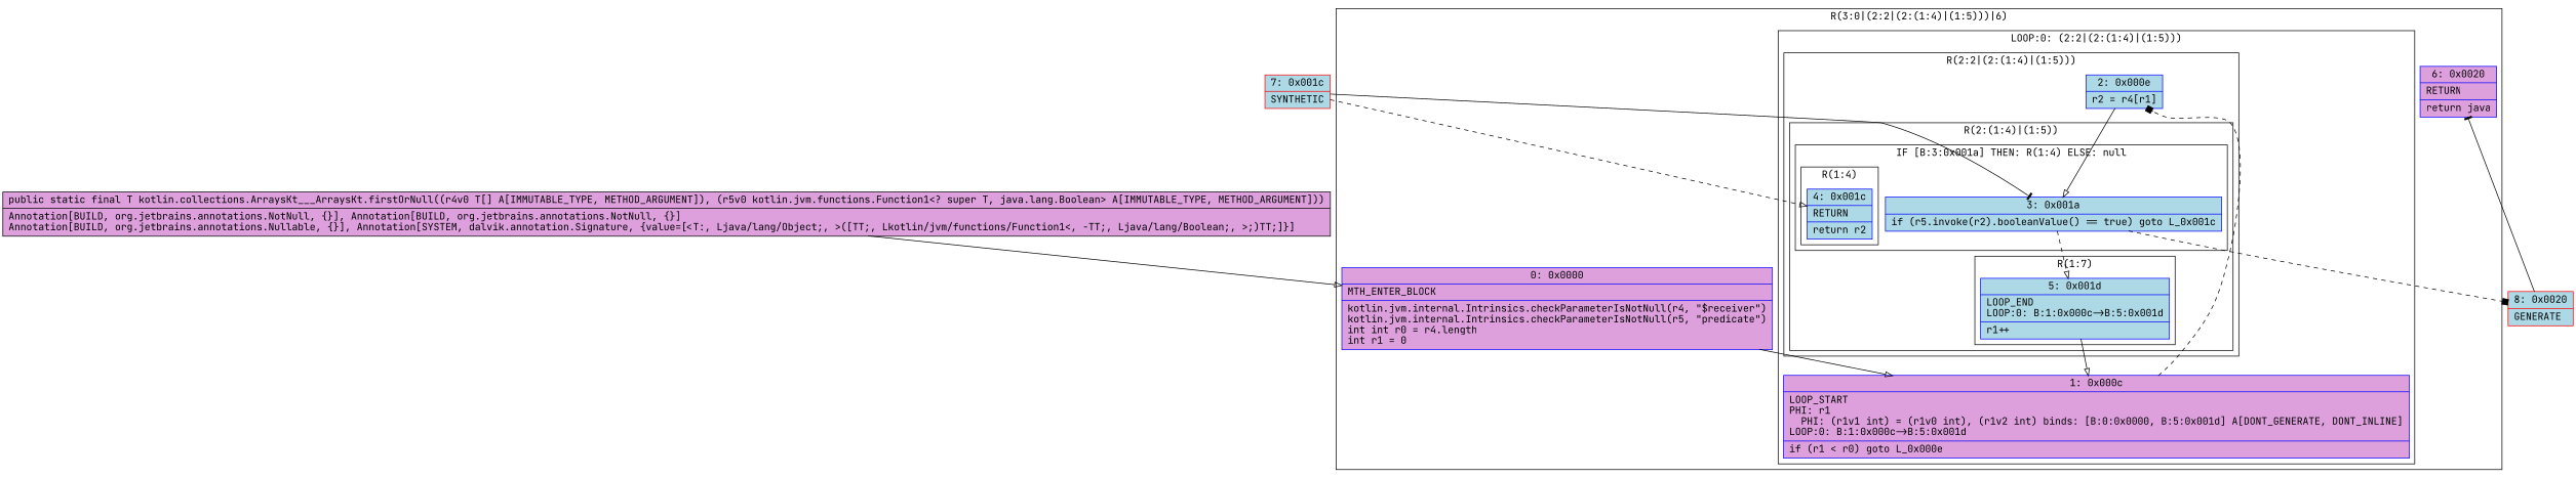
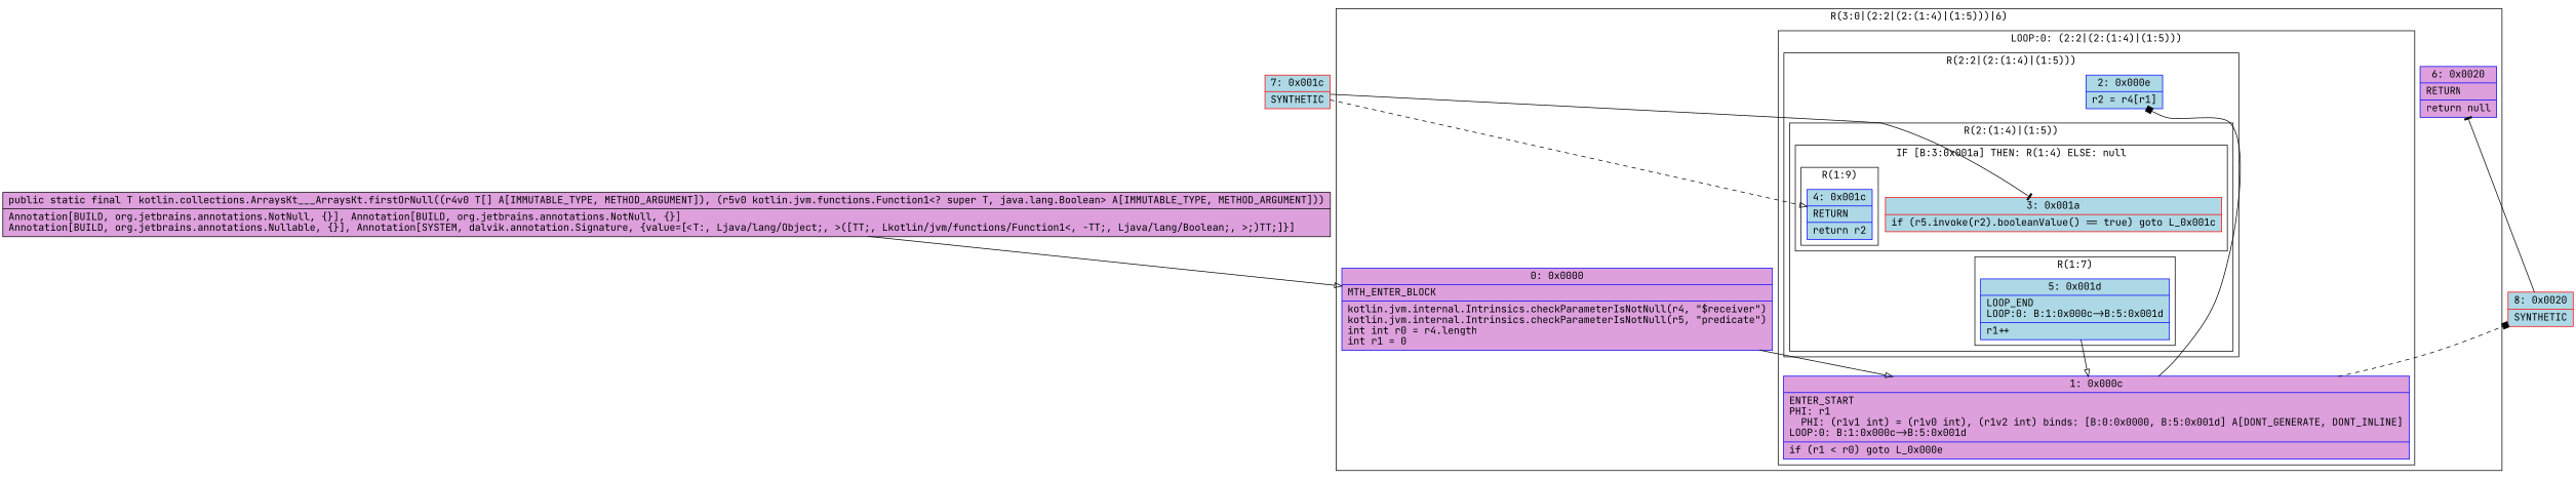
  digraph {
    fontname="JetBrains Mono"
    node [color=blue fillcolor=lightblue fontname="JetBrains Mono" shape=record style=filled]
    edge [arrowhead=onormal fontname="JetBrains Mono"]
    n1 [label="{4\:\ 0x001c|RETURN\l|return r2\l}"]
-   n2 [label="{3\:\ 0x001a|if (r5.invoke(r2).booleanValue() == true) goto L_0x001c\l}"]
+   n2 [color=red label="{3\:\ 0x001a|if (r5.invoke(r2).booleanValue() == true) goto L_0x001c\l}"]
    n3 [label="{5\:\ 0x001d|LOOP_END\lLOOP:0: B:1:0x000c\-\>B:5:0x001d\l|r1++\l}"]
    n4 [label="{2\:\ 0x000e|r2 = r4[r1]\l}"]
-   n5 [fillcolor=plum label="{1\:\ 0x000c|LOOP_START\lPHI: r1 \l  PHI: (r1v1 int) = (r1v0 int), (r1v2 int) binds: [B:0:0x0000, B:5:0x001d] A[DONT_GENERATE, DONT_INLINE]\lLOOP:0: B:1:0x000c\-\>B:5:0x001d\l|if (r1 \< r0) goto L_0x000e\l}"]
+   n5 [fillcolor=plum label="{1\:\ 0x000c|ENTER_START\lPHI: r1 \l  PHI: (r1v1 int) = (r1v0 int), (r1v2 int) binds: [B:0:0x0000, B:5:0x001d] A[DONT_GENERATE, DONT_INLINE]\lLOOP:0: B:1:0x000c\-\>B:5:0x001d\l|if (r1 \< r0) goto L_0x000e\l}"]
    n6 [fillcolor=plum label="{0\:\ 0x0000|MTH_ENTER_BLOCK\l|kotlin.jvm.internal.Intrinsics.checkParameterIsNotNull(r4, \"$receiver\")\lkotlin.jvm.internal.Intrinsics.checkParameterIsNotNull(r5, \"predicate\")\lint int r0 = r4.length\lint r1 = 0\l}"]
-   n7 [fillcolor=plum label="{6\:\ 0x0020|RETURN\l|return java\l}"]
-   n8 [color=red label="{8\:\ 0x0020|GENERATE\l}"]
+   n7 [fillcolor=plum label="{6\:\ 0x0020|RETURN\l|return null\l}"]
+   n8 [color=red label="{8\:\ 0x0020|SYNTHETIC\l}"]
    n9 [color=red label="{7\:\ 0x001c|SYNTHETIC\l}"]
    n10 [fillcolor=plum label="{public static final T kotlin.collections.ArraysKt___ArraysKt.firstOrNull((r4v0 T[] A[IMMUTABLE_TYPE, METHOD_ARGUMENT]), (r5v0 kotlin.jvm.functions.Function1\<? super T, java.lang.Boolean\> A[IMMUTABLE_TYPE, METHOD_ARGUMENT]))  | Annotation[BUILD, org.jetbrains.annotations.NotNull, \{\}], Annotation[BUILD, org.jetbrains.annotations.NotNull, \{\}]\lAnnotation[BUILD, org.jetbrains.annotations.Nullable, \{\}], Annotation[SYSTEM, dalvik.annotation.Signature, \{value=[\<T:, Ljava\/lang\/Object;, \>([TT;, Lkotlin\/jvm\/functions\/Function1\<, \-TT;, Ljava\/lang\/Boolean;, \>;)TT;]\}]\l}" color=""]
    subgraph cluster_1 {
      label="R(3:0|(2:2|(2:(1:4)|(1:5)))|6)"
      n6
      n7
      subgraph cluster_2 {
        label="LOOP:0: (2:2|(2:(1:4)|(1:5)))"
        n5
        subgraph cluster_3 {
          label="R(2:2|(2:(1:4)|(1:5)))"
          n4
          subgraph cluster_4 {
            label="R(2:(1:4)|(1:5))"
            subgraph cluster_5 {
              label="IF [B:3:0x001a] THEN: R(1:4) ELSE: null"
              n2
              subgraph cluster_6 {
-               label="R(1:4)"
+               label="R(1:9)"
                n1
              }
            }
            subgraph cluster_7 {
              label="R(1:7)"
              n3
            }
          }
        }
      }
    }
-   n2 -> n3 [style=dashed]
    n3 -> n5
-   n4 -> n2
-   n5 -> n4 [arrowhead=box style=dashed]
-   n2 -> n8 [arrowhead=box style=dashed]
+   n5 -> n4 [arrowhead=box]
+   n5 -> n8 [arrowhead=box style=dashed]
    n6 -> n5
    n8 -> n7 [arrowhead=tee]
    n9 -> n1 [style=dashed]
    n9 -> n2 [arrowhead=tee]
    n10 -> n6
  }
